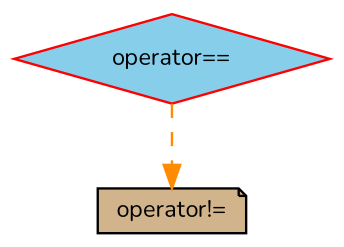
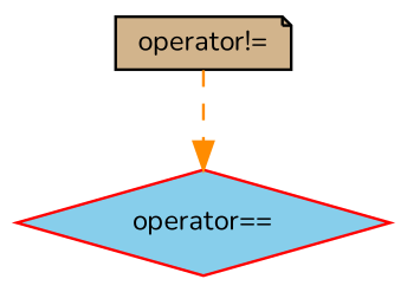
  digraph {
    rankdir=TB
    fontname=Nunito
    node [fontname=Nunito fontsize=10 style=filled]
    n1 [color=black fillcolor=tan fontcolor=black height=0.2 label="operator!=" shape=note width=0.4]
    n2 [color=red height=0.2 label="operator==" shape=diamond width=0.4 fillcolor=skyblue]
-   n2 -> n1 [color=darkorange fontname=Nunito fontsize=10 labelfontname=FreeSans labelfontsize=10 style=dashed]
+   n1 -> n2 [color=darkorange fontname=Nunito fontsize=10 labelfontname=FreeSans labelfontsize=10 style=dashed]
  }
